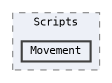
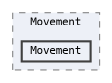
  digraph {
    compound=true
    fontname="DejaVu Sans Mono"
    n1 [color=grey25 fillcolor="#edf0f7" fontname="DejaVu Sans Mono" fontsize=10 height=0.2 label=Movement shape=box style="filled,bold" width=0.4]
    subgraph cluster_1 {
      bgcolor="#edf0f7"
      fontsize=10
-     label=Scripts
+     label=Movement
      pencolor=grey50
      style="filled,dashed"
      n1
    }
  }
